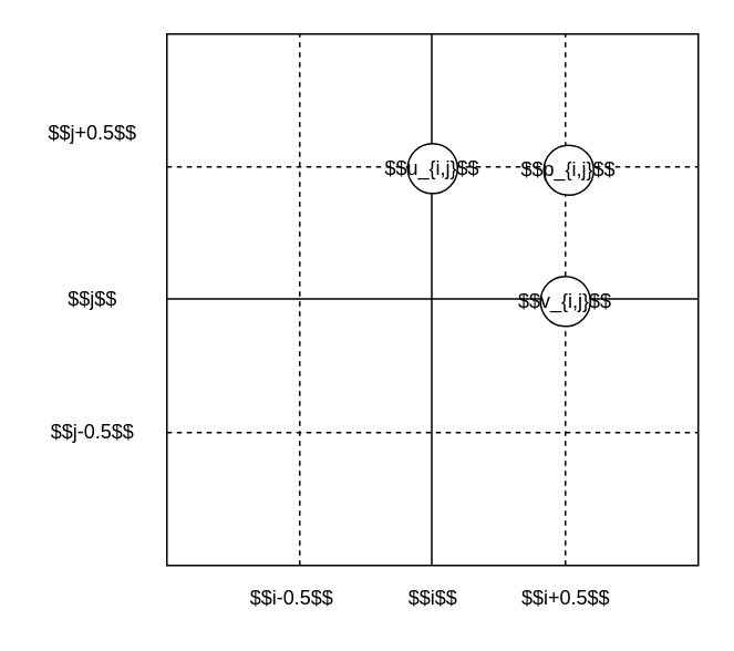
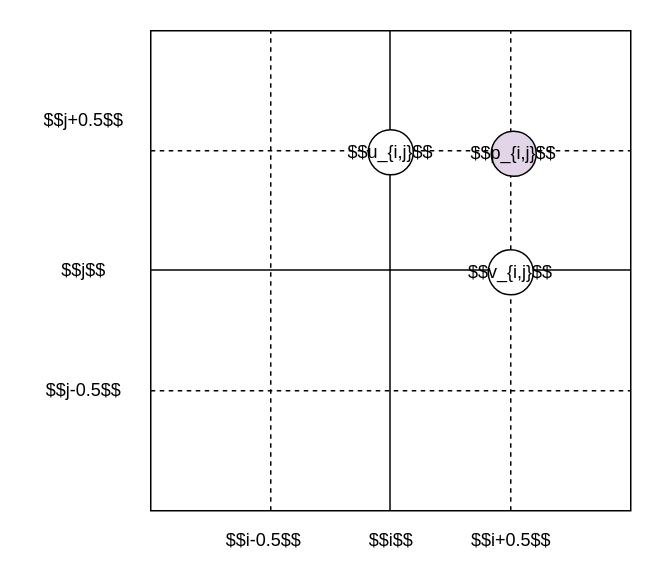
  <mxCell id="0" />
  <mxCell id="1" parent="0" />
  <mxCell id="2" value="" style="group" vertex="1" connectable="0" parent="1"><mxGeometry x="100" y="20" width="320" height="320" as="geometry" /></mxCell>
  <mxCell id="3" value="" style="whiteSpace=wrap;html=1;aspect=fixed;" vertex="1" parent="2"><mxGeometry width="320" height="320" as="geometry" /></mxCell>
  <mxCell id="4" value="" style="endArrow=none;html=1;rounded=0;exitX=0;exitY=0.25;exitDx=0;exitDy=0;entryX=1;entryY=0.25;entryDx=0;entryDy=0;dashed=1;" edge="1" parent="2" source="3" target="3"><mxGeometry width="50" height="50" relative="1" as="geometry"><mxPoint x="260" y="230" as="sourcePoint" /><mxPoint x="310" y="180" as="targetPoint" /></mxGeometry></mxCell>
  <mxCell id="5" value="" style="endArrow=none;html=1;rounded=0;exitX=0;exitY=0.25;exitDx=0;exitDy=0;entryX=1;entryY=0.25;entryDx=0;entryDy=0;dashed=1;" edge="1" parent="2"><mxGeometry width="50" height="50" relative="1" as="geometry"><mxPoint y="240" as="sourcePoint" /><mxPoint x="320" y="240" as="targetPoint" /></mxGeometry></mxCell>
  <mxCell id="6" value="" style="endArrow=none;html=1;rounded=0;exitX=0;exitY=0.25;exitDx=0;exitDy=0;entryX=1;entryY=0.25;entryDx=0;entryDy=0;" edge="1" parent="2"><mxGeometry width="50" height="50" relative="1" as="geometry"><mxPoint y="159.5" as="sourcePoint" /><mxPoint x="320" y="159.5" as="targetPoint" /></mxGeometry></mxCell>
  <mxCell id="7" value="" style="endArrow=none;html=1;rounded=0;exitX=0.25;exitY=1;exitDx=0;exitDy=0;entryX=0.25;entryY=0;entryDx=0;entryDy=0;dashed=1;" edge="1" parent="2" source="3" target="3"><mxGeometry width="50" height="50" relative="1" as="geometry"><mxPoint x="10" y="250" as="sourcePoint" /><mxPoint x="80" y="-10" as="targetPoint" /></mxGeometry></mxCell>
  <mxCell id="8" value="" style="endArrow=none;html=1;rounded=0;exitX=0.25;exitY=1;exitDx=0;exitDy=0;entryX=0.25;entryY=0;entryDx=0;entryDy=0;" edge="1" parent="2"><mxGeometry width="50" height="50" relative="1" as="geometry"><mxPoint x="159.5" y="320" as="sourcePoint" /><mxPoint x="159.5" as="targetPoint" /></mxGeometry></mxCell>
  <mxCell id="9" value="" style="endArrow=none;html=1;rounded=0;exitX=0.25;exitY=1;exitDx=0;exitDy=0;entryX=0.25;entryY=0;entryDx=0;entryDy=0;dashed=1;" edge="1" parent="2"><mxGeometry width="50" height="50" relative="1" as="geometry"><mxPoint x="240" y="320" as="sourcePoint" /><mxPoint x="240" as="targetPoint" /></mxGeometry></mxCell>
  <mxCell id="10" value="$$u_{i,j}$$" style="ellipse;whiteSpace=wrap;html=1;aspect=fixed;" vertex="1" parent="2"><mxGeometry x="145" y="66" width="30" height="30" as="geometry" /></mxCell>
  <mxCell id="11" value="$$i$$" style="text;html=1;align=center;verticalAlign=middle;resizable=0;points=[];autosize=1;strokeColor=none;fillColor=none;" vertex="1" parent="1"><mxGeometry x="235" y="350" width="50" height="20" as="geometry" /></mxCell>
- <mxCell id="12" value="$$p_{i,j}$$" style="ellipse;whiteSpace=wrap;html=1;aspect=fixed;" vertex="1" parent="1"><mxGeometry x="327" y="87" width="30" height="30" as="geometry" /></mxCell>
+ <mxCell id="12" value="$$p_{i,j}$$" style="ellipse;whiteSpace=wrap;html=1;aspect=fixed;fillColor=#e1d5e7;" vertex="1" parent="1"><mxGeometry x="327" y="87" width="30" height="30" as="geometry" /></mxCell>
  <mxCell id="13" value="$$i+0.5$$" style="text;html=1;align=center;verticalAlign=middle;resizable=0;points=[];autosize=1;strokeColor=none;fillColor=none;" vertex="1" parent="1"><mxGeometry x="305" y="350" width="70" height="20" as="geometry" /></mxCell>
  <mxCell id="14" value="$$i-0.5$$" style="text;html=1;align=center;verticalAlign=middle;resizable=0;points=[];autosize=1;strokeColor=none;fillColor=none;" vertex="1" parent="1"><mxGeometry x="140" y="350" width="70" height="20" as="geometry" /></mxCell>
  <mxCell id="15" value="$$j$$" style="text;html=1;align=center;verticalAlign=middle;resizable=0;points=[];autosize=1;strokeColor=none;fillColor=none;" vertex="1" parent="1"><mxGeometry x="30" y="170" width="50" height="20" as="geometry" /></mxCell>
  <mxCell id="16" value="$$j+0.5$$" style="text;html=1;align=center;verticalAlign=middle;resizable=0;points=[];autosize=1;strokeColor=none;fillColor=none;" vertex="1" parent="1"><mxGeometry x="20" y="70" width="70" height="20" as="geometry" /></mxCell>
  <mxCell id="17" value="$$j-0.5$$" style="text;html=1;align=center;verticalAlign=middle;resizable=0;points=[];autosize=1;strokeColor=none;fillColor=none;" vertex="1" parent="1"><mxGeometry x="20" y="250" width="70" height="20" as="geometry" /></mxCell>
  <mxCell id="18" value="$$v_{i,j}$$" style="ellipse;whiteSpace=wrap;html=1;aspect=fixed;" vertex="1" parent="1"><mxGeometry x="325" y="166" width="30" height="30" as="geometry" /></mxCell>
